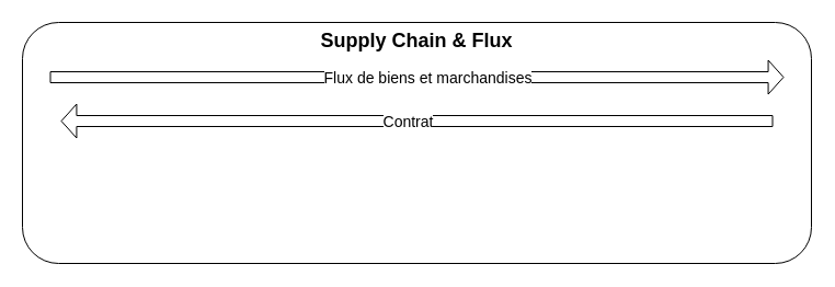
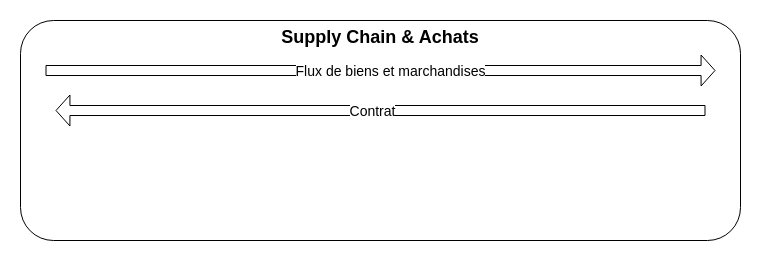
  <mxCell id="0" />
  <mxCell id="1" parent="0" />
- <mxCell id="2" value="&lt;font style=&quot;font-size: 18px;&quot;&gt;&lt;b&gt;Supply Chain &amp;amp; Flux&lt;/b&gt;&lt;/font&gt;" style="rounded=1;whiteSpace=wrap;html=1;verticalAlign=top;" vertex="1" parent="1"><mxGeometry x="20" y="20" width="720" height="220" as="geometry" /></mxCell>
+ <mxCell id="2" value="&lt;font style=&quot;font-size: 18px;&quot;&gt;&lt;b&gt;Supply Chain &amp;amp; Achats&lt;/b&gt;&lt;/font&gt;" style="rounded=1;whiteSpace=wrap;html=1;verticalAlign=top;" vertex="1" parent="1"><mxGeometry x="20" y="20" width="720" height="220" as="geometry" /></mxCell>
  <mxCell id="3" value="" style="shape=flexArrow;endArrow=classic;html=1;rounded=0;endWidth=20;endSize=4.31;" edge="1" parent="1"><mxGeometry width="50" height="50" relative="1" as="geometry"><mxPoint x="45" y="70" as="sourcePoint" /><mxPoint x="715" y="70" as="targetPoint" /></mxGeometry></mxCell>
  <mxCell id="4" value="&lt;font style=&quot;font-size: 14px;&quot;&gt;Flux de biens et marchandises&lt;/font&gt;" style="edgeLabel;html=1;align=center;verticalAlign=middle;resizable=0;points=[];" vertex="1" connectable="0" parent="3"><mxGeometry x="0.027" relative="1" as="geometry"><mxPoint as="offset" /></mxGeometry></mxCell>
  <mxCell id="5" value="" style="shape=flexArrow;endArrow=classic;html=1;rounded=0;endWidth=20;endSize=4.31;" edge="1" parent="1"><mxGeometry width="50" height="50" relative="1" as="geometry"><mxPoint x="705" y="110" as="sourcePoint" /><mxPoint x="55" y="110" as="targetPoint" /></mxGeometry></mxCell>
  <mxCell id="6" value="&lt;font style=&quot;font-size: 14px;&quot;&gt;Contrat&lt;/font&gt;" style="edgeLabel;html=1;align=center;verticalAlign=middle;resizable=0;points=[];" vertex="1" connectable="0" parent="5"><mxGeometry x="0.027" relative="1" as="geometry"><mxPoint as="offset" /></mxGeometry></mxCell>
